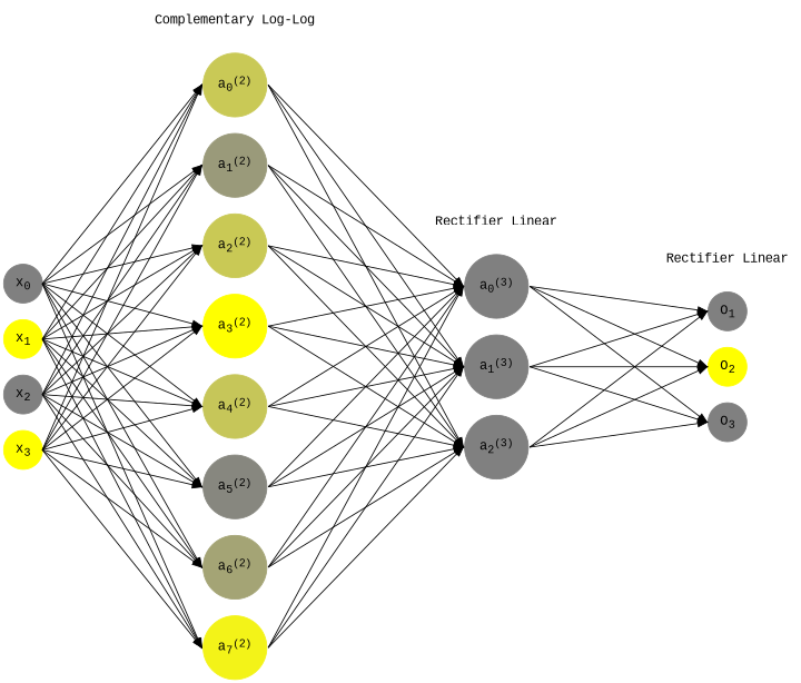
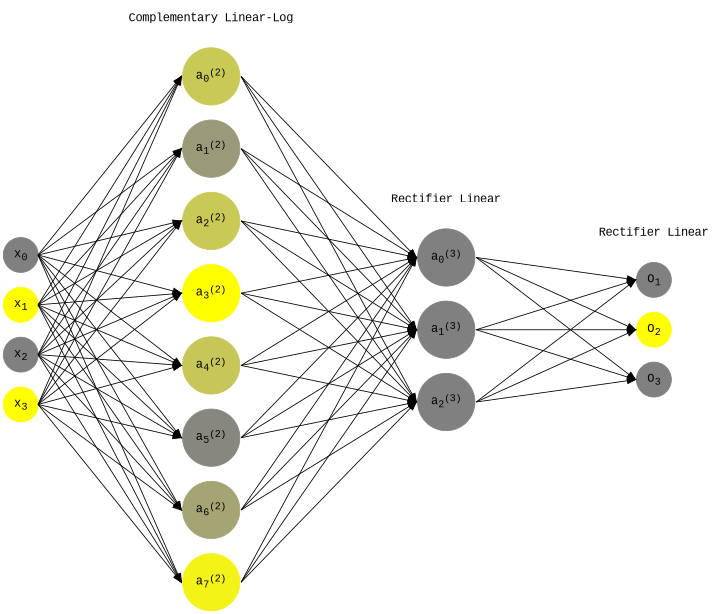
  digraph {
    rankdir=LR
    ranksep=1.4
    splines=false
    fontname="Liberation Mono"
    node [color="0.1667, 0.0, 0.5" fillcolor="0.1667, 0.0, 0.5" shape=circle style=filled fontname="Liberation Mono"]
    edge [headport=w style=solid tailport=e fontname="Liberation Mono"]
    n1 [label=<x<sub>0</sub>>]
    n2 [color="0.1667, 1.0, 1.0" fillcolor="0.1667, 1.0, 1.0" label=<x<sub>1</sub>>]
    n3 [label=<x<sub>2</sub>>]
    n4 [color="0.1667, 1.0, 1.0" fillcolor="0.1667, 1.0, 1.0" label=<x<sub>3</sub>>]
    n5 [color="0.1667, 0.572053, 0.786027" fillcolor="0.1667, 0.572053, 0.786027" label=<a<sub>0</sub><sup>(2)</sup>>]
    n6 [color="0.1667, 0.210117, 0.605058" fillcolor="0.1667, 0.210117, 0.605058" label=<a<sub>1</sub><sup>(2)</sup>>]
    n7 [color="0.1667, 0.574999, 0.787500" fillcolor="0.1667, 0.574999, 0.787500" label=<a<sub>2</sub><sup>(2)</sup>>]
    n8 [color="0.1667, 0.997359, 0.998680" fillcolor="0.1667, 0.997359, 0.998680" label=<a<sub>3</sub><sup>(2)</sup>>]
    n9 [color="0.1667, 0.548578, 0.774289" fillcolor="0.1667, 0.548578, 0.774289" label=<a<sub>4</sub><sup>(2)</sup>>]
    n10 [color="0.1667, 0.055741, 0.527871" fillcolor="0.1667, 0.055741, 0.527871" label=<a<sub>5</sub><sup>(2)</sup>>]
    n11 [color="0.1667, 0.285032, 0.642516" fillcolor="0.1667, 0.285032, 0.642516" label=<a<sub>6</sub><sup>(2)</sup>>]
    n12 [color="0.1667, 0.898821, 0.949411" fillcolor="0.1667, 0.898821, 0.949411" label=<a<sub>7</sub><sup>(2)</sup>>]
    n13 [color="0.1667, 0.000000, 0.500000" fillcolor="0.1667, 0.000000, 0.500000" label=<a<sub>0</sub><sup>(3)</sup>>]
    n14 [color="0.1667, 0.000000, 0.500000" fillcolor="0.1667, 0.000000, 0.500000" label=<a<sub>1</sub><sup>(3)</sup>>]
    n15 [color="0.1667, 0.000000, 0.500000" fillcolor="0.1667, 0.000000, 0.500000" label=<a<sub>2</sub><sup>(3)</sup>>]
    n16 [label=<O<sub>1</sub>>]
    n17 [color="0.1667, 1.0, 1.0" fillcolor="0.1667, 1.0, 1.0" label=<O<sub>2</sub>>]
    n18 [label=<O<sub>3</sub>>]
-   n19 [label="Complementary Log-Log" shape=plaintext color="" fillcolor="" style=""]
+   n19 [label="Complementary Linear-Log" shape=plaintext color="" fillcolor="" style=""]
    n20 [label="Rectifier Linear" shape=plaintext color="" fillcolor="" style=""]
    n21 [label="Rectifier Linear" shape=plaintext color="" fillcolor="" style=""]
    subgraph sub_1 {
      n1
    }
    subgraph sub_2 {
      n2
    }
    subgraph sub_3 {
      n3
    }
    subgraph sub_4 {
      n4
    }
    subgraph sub_5 {
      n5
    }
    subgraph sub_6 {
      n6
    }
    subgraph sub_7 {
      n7
    }
    subgraph sub_8 {
      n8
    }
    subgraph sub_9 {
      n9
    }
    subgraph sub_10 {
      n10
    }
    subgraph sub_11 {
      n11
    }
    subgraph sub_12 {
      n12
    }
    subgraph sub_13 {
      n13
    }
    subgraph sub_14 {
      n14
    }
    subgraph sub_15 {
      n15
    }
    subgraph sub_16 {
      n16
    }
    subgraph sub_17 {
      n17
    }
    subgraph sub_18 {
      n18
    }
    subgraph sub_19 {
      rank=same
      n1
      n2
      n3
      n4
    }
    subgraph sub_20 {
      rank=same
      n5
      n6
      n7
      n8
      n9
      n10
      n11
      n12
    }
    subgraph sub_21 {
      rank=same
      n13
      n14
      n15
    }
    subgraph sub_22 {
      rank=same
      n16
      n17
      n18
    }
    subgraph sub_23 {
      rank=same
      n5
      n19
    }
    subgraph sub_24 {
      rank=same
      n13
      n20
    }
    subgraph sub_25 {
      rank=same
      n16
      n21
    }
    n1 -> n2 [style=invis]
    n1 -> n5
    n1 -> n6
    n1 -> n7
    n1 -> n8
    n1 -> n9
    n1 -> n10
    n1 -> n11
    n1 -> n12
    n2 -> n3 [style=invis]
    n2 -> n5
    n2 -> n6
    n2 -> n7
    n2 -> n8
    n2 -> n9
    n2 -> n10
    n2 -> n11
    n2 -> n12
    n3 -> n4 [style=invis]
    n3 -> n5
    n3 -> n6
    n3 -> n7
    n3 -> n8
    n3 -> n9
    n3 -> n10
    n3 -> n11
    n3 -> n12
    n4 -> n5
    n4 -> n6
    n4 -> n7
    n4 -> n8
    n4 -> n9
    n4 -> n10
    n4 -> n11
    n4 -> n12
    n5 -> n6 [style=invis]
    n5 -> n13
    n5 -> n14
    n5 -> n15
    n6 -> n7 [style=invis]
    n6 -> n13
    n6 -> n14
    n6 -> n15
    n7 -> n8 [style=invis]
    n7 -> n13
    n7 -> n14
    n7 -> n15
    n8 -> n9 [style=invis]
    n8 -> n13
    n8 -> n14
    n8 -> n15
    n9 -> n10 [style=invis]
    n9 -> n13
    n9 -> n14
    n9 -> n15
    n10 -> n11 [style=invis]
    n10 -> n13
    n10 -> n14
    n10 -> n15
    n11 -> n12 [style=invis]
    n11 -> n13
    n11 -> n14
    n11 -> n15
    n12 -> n13
    n12 -> n14
    n12 -> n15
    n13 -> n14 [style=invis]
    n13 -> n16
    n13 -> n17
    n13 -> n18
    n14 -> n15 [style=invis]
    n14 -> n16
    n14 -> n17
    n14 -> n18
    n15 -> n16
    n15 -> n17
    n15 -> n18
    n16 -> n17 [style=invis]
    n17 -> n18 [style=invis]
    n19 -> n5 [style=invis]
    n20 -> n13 [style=invis]
    n21 -> n16 [style=invis]
  }
